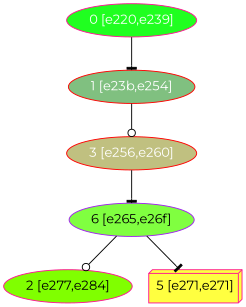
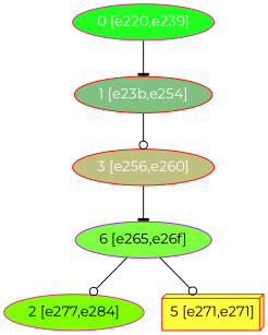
  digraph {
    fontname=Montserrat
    node [color=red fontcolor="#ffffff" fontname=Montserrat shape=oval style=filled]
    edge [arrowhead=tee fontname=Montserrat]
    n1 [color=deeppink fillcolor="#20FF20" label="0 [e220,e239]"]
    n2 [fillcolor="#80C080" label="1 [e23b,e254]"]
    n3 [fillcolor="#C0C080" label="3 [e256,e260]"]
    n4 [color=deeppink fillcolor="#80FF00" fontcolor="#000000" label="2 [e277,e284]"]
    n5 [color=purple fillcolor="#80FF40" fontcolor="#000000" label="6 [e265,e26f]"]
-   n6 [color=deeppink fillcolor="#FFFF40" fontcolor="#000000" label="5 [e271,e271]" shape=box3d]
+   n6 [fillcolor="#FFFF40" fontcolor="#000000" label="5 [e271,e271]" shape=box3d]
    n1 -> n2
    n2 -> n3 [arrowhead=odot]
    n3 -> n5
    n5 -> n4 [arrowhead=odot]
-   n5 -> n6
+   n5 -> n6 [arrowhead=odot]
  }
